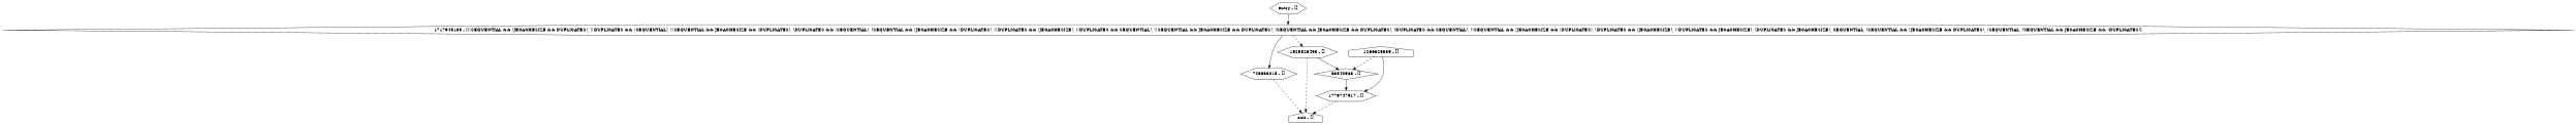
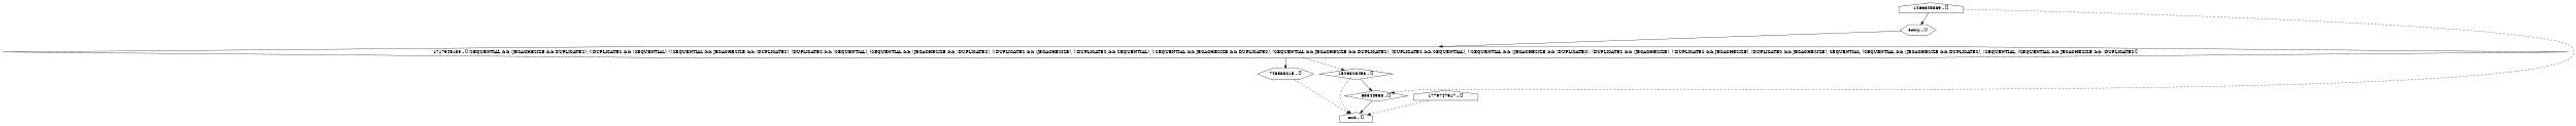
  digraph {
    node [shape=hexagon]
    edge [style=solid]
    n1 [label="entry - []"]
    n2 [label="1717945185 - [(!SEQUENTIAL && !JECACHESIZE && DUPLICATES), (!DUPLICATES && !SEQUENTIAL), (!SEQUENTIAL && JECACHESIZE && !DUPLICATES), (DUPLICATES && !SEQUENTIAL), (SEQUENTIAL && !JECACHESIZE && !DUPLICATES), (!DUPLICATES && !JECACHESIZE), (!DUPLICATES && SEQUENTIAL), (!SEQUENTIAL && JECACHESIZE && DUPLICATES), (SEQUENTIAL && JECACHESIZE && DUPLICATES), (DUPLICATES && SEQUENTIAL), (!SEQUENTIAL && !JECACHESIZE && !DUPLICATES), (DUPLICATES && !JECACHESIZE), (!DUPLICATES && JECACHESIZE), (DUPLICATES && JECACHESIZE), SEQUENTIAL, (SEQUENTIAL && !JECACHESIZE && DUPLICATES), !SEQUENTIAL, (SEQUENTIAL && JECACHESIZE && !DUPLICATES)]"]
    n3 [label="746563015 - []"]
-   n4 [label="1529826493 - []"]
+   n4 [label="1529826493 - []" shape=diamond]
    n5 [label="exit - []" shape=house]
    n6 [label="63540968 - []" shape=diamond]
    n7 [label="1266625339 - []" shape=house]
-   n8 [label="1779747917 - []"]
+   n8 [label="1779747917 - []" shape=house]
    n1 -> n2
    n2 -> n3
    n2 -> n4 [style=dashed]
    n3 -> n5 [style=dashed]
    n4 -> n5 [style=dashed]
    n4 -> n6
-   n6 -> n8
+   n6 -> n5
    n7 -> n6 [style=dashed]
-   n7 -> n8
+   n7 -> n1
    n8 -> n5 [style=dashed]
  }
